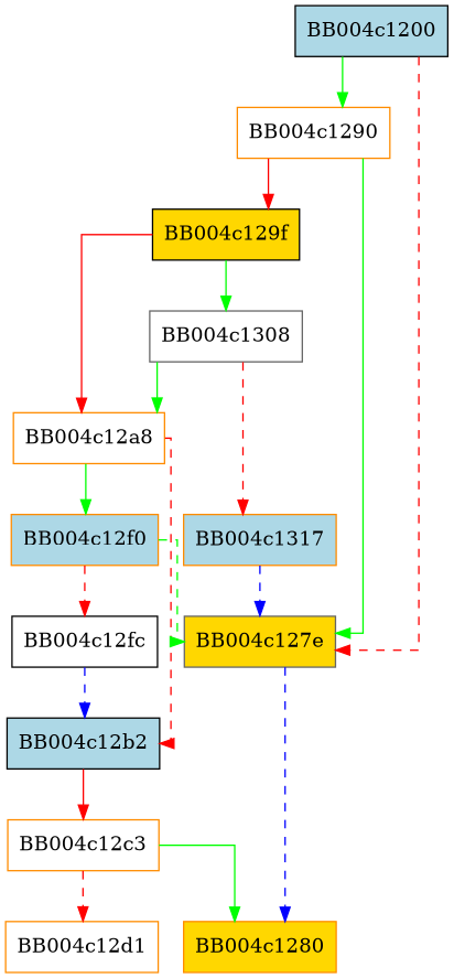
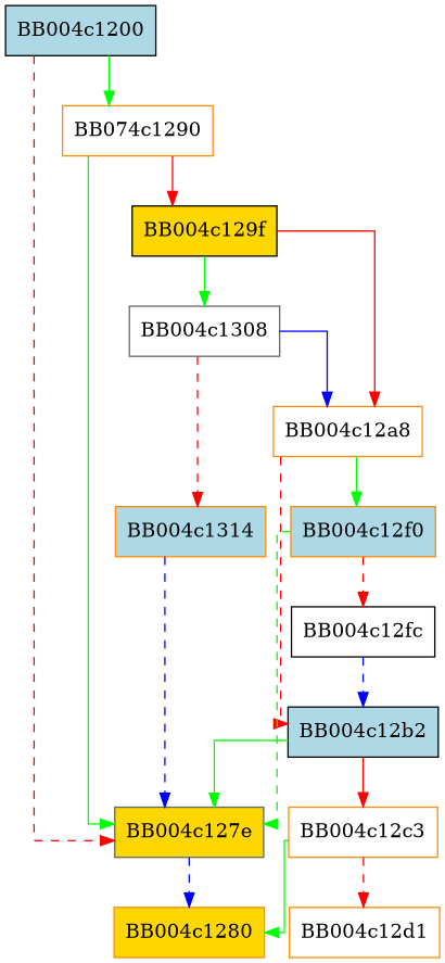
  digraph {
    splines=ortho
    node [color=darkorange fillcolor=white shape=box style=filled]
    edge [color=green style=solid]
    BB004c1200 [color=black fillcolor=lightblue]
-   BB004c1290
+   BB004c1290 [label=BB074c1290]
    BB004c127e [color=gray40 fillcolor=gold]
    BB004c129f [color=black fillcolor=gold]
    BB004c1280 [fillcolor=gold]
    BB004c1308 [color=gray40]
    BB004c12a8
-   BB004c1314 [fillcolor=lightblue label=BB004c1317]
+   BB004c1314 [fillcolor=lightblue]
    BB004c12f0 [fillcolor=lightblue]
    BB004c12b2 [color=black fillcolor=lightblue]
    BB004c12fc [color=black]
    BB004c12c3
    BB004c12d1
    BB004c1200 -> BB004c1290
    BB004c1200 -> BB004c127e [color=red style=dashed]
    BB004c1290 -> BB004c127e
    BB004c1290 -> BB004c129f [color=red]
    BB004c127e -> BB004c1280 [color=blue style=dashed]
    BB004c129f -> BB004c1308
    BB004c129f -> BB004c12a8 [color=red]
-   BB004c1308 -> BB004c12a8
+   BB004c1308 -> BB004c12a8 [color=blue]
    BB004c1308 -> BB004c1314 [color=red style=dashed]
    BB004c12a8 -> BB004c12f0
    BB004c12a8 -> BB004c12b2 [color=red style=dashed]
    BB004c1314 -> BB004c127e [color=blue style=dashed]
    BB004c12f0 -> BB004c127e [style=dashed]
    BB004c12f0 -> BB004c12fc [color=red style=dashed]
+   BB004c12b2 -> BB004c127e
    BB004c12b2 -> BB004c12c3 [color=red]
    BB004c12fc -> BB004c12b2 [color=blue style=dashed]
    BB004c12c3 -> BB004c1280
    BB004c12c3 -> BB004c12d1 [color=red style=dashed]
  }
